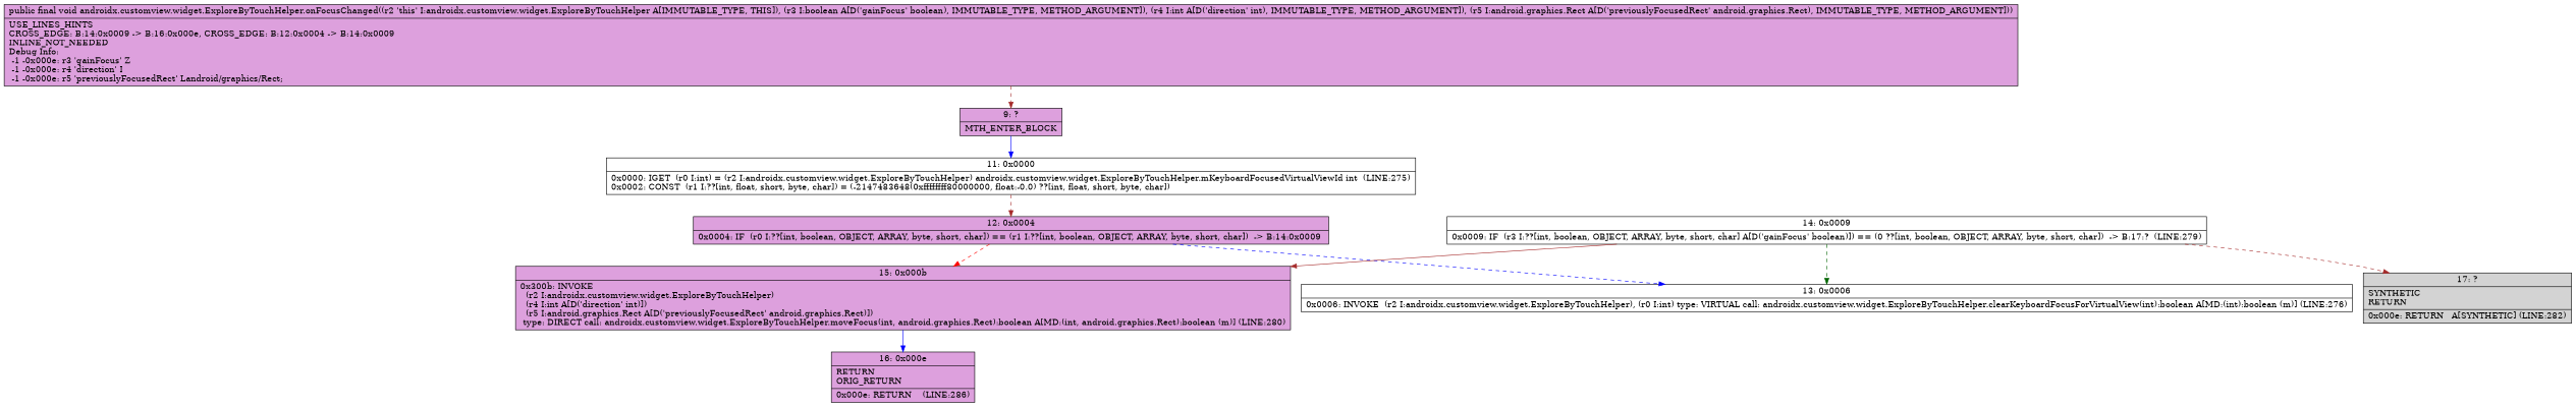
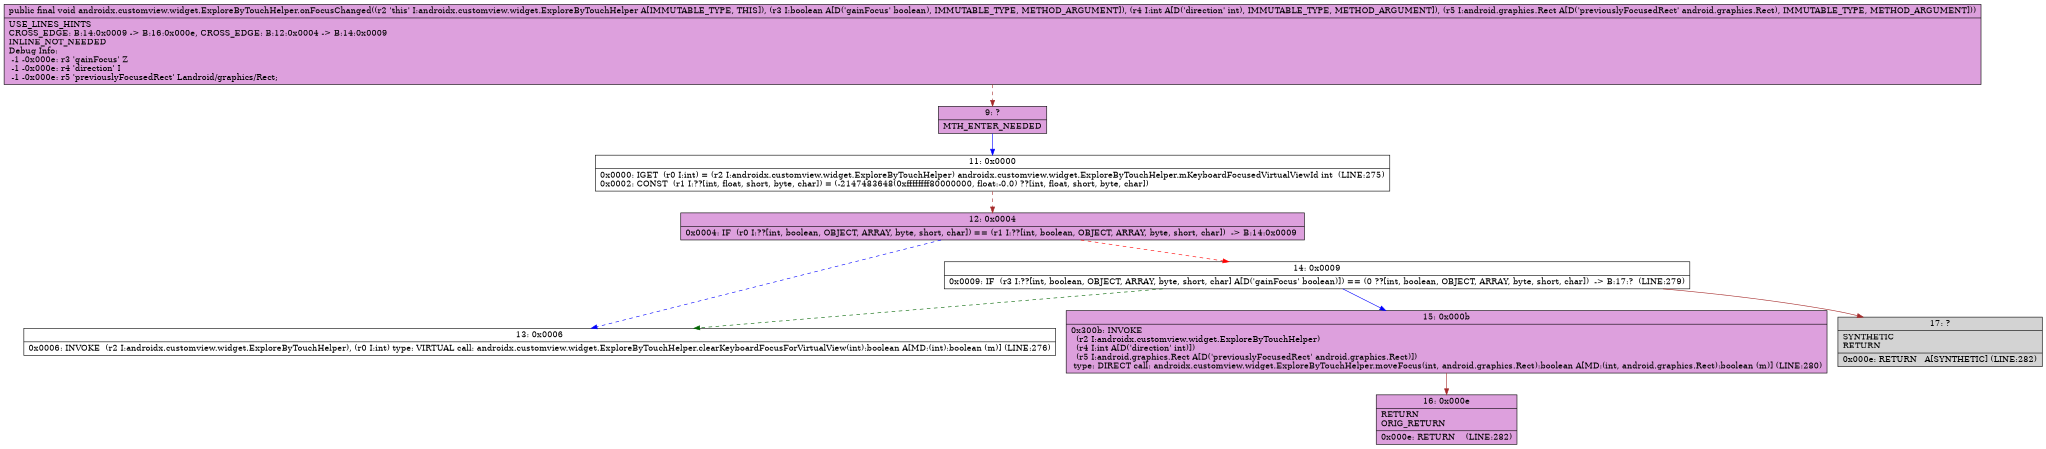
  digraph {
    node [fillcolor=plum shape=record style=filled]
    edge [color=blue style=dashed]
-   n1 [label="{9\:\ ?|MTH_ENTER_BLOCK\l}"]
+   n1 [label="{9\:\ ?|MTH_ENTER_NEEDED\l}"]
    n2 [fillcolor=white label="{11\:\ 0x0000|0x0000: IGET  (r0 I:int) = (r2 I:androidx.customview.widget.ExploreByTouchHelper) androidx.customview.widget.ExploreByTouchHelper.mKeyboardFocusedVirtualViewId int  (LINE:275)\l0x0002: CONST  (r1 I:??[int, float, short, byte, char]) = (\-2147483648(0xffffffff80000000, float:\-0.0) ??[int, float, short, byte, char]) \l}"]
    n3 [label="{12\:\ 0x0004|0x0004: IF  (r0 I:??[int, boolean, OBJECT, ARRAY, byte, short, char]) == (r1 I:??[int, boolean, OBJECT, ARRAY, byte, short, char])  \-\> B:14:0x0009 \l}"]
    n4 [fillcolor=white label="{13\:\ 0x0006|0x0006: INVOKE  (r2 I:androidx.customview.widget.ExploreByTouchHelper), (r0 I:int) type: VIRTUAL call: androidx.customview.widget.ExploreByTouchHelper.clearKeyboardFocusForVirtualView(int):boolean A[MD:(int):boolean (m)] (LINE:276)\l}"]
    n5 [fillcolor=white label="{14\:\ 0x0009|0x0009: IF  (r3 I:??[int, boolean, OBJECT, ARRAY, byte, short, char] A[D('gainFocus' boolean)]) == (0 ??[int, boolean, OBJECT, ARRAY, byte, short, char])  \-\> B:17:?  (LINE:279)\l}"]
    n6 [label="{15\:\ 0x000b|0x300b: INVOKE  \l  (r2 I:androidx.customview.widget.ExploreByTouchHelper)\l  (r4 I:int A[D('direction' int)])\l  (r5 I:android.graphics.Rect A[D('previouslyFocusedRect' android.graphics.Rect)])\l type: DIRECT call: androidx.customview.widget.ExploreByTouchHelper.moveFocus(int, android.graphics.Rect):boolean A[MD:(int, android.graphics.Rect):boolean (m)] (LINE:280)\l}"]
    n7 [fillcolor=lightgrey label="{17\:\ ?|SYNTHETIC\lRETURN\l|0x000e: RETURN   A[SYNTHETIC] (LINE:282)\l}"]
-   n8 [label="{16\:\ 0x000e|RETURN\lORIG_RETURN\l|0x000e: RETURN    (LINE:286)\l}"]
+   n8 [label="{16\:\ 0x000e|RETURN\lORIG_RETURN\l|0x000e: RETURN    (LINE:282)\l}"]
    n9 [label="{public final void androidx.customview.widget.ExploreByTouchHelper.onFocusChanged((r2 'this' I:androidx.customview.widget.ExploreByTouchHelper A[IMMUTABLE_TYPE, THIS]), (r3 I:boolean A[D('gainFocus' boolean), IMMUTABLE_TYPE, METHOD_ARGUMENT]), (r4 I:int A[D('direction' int), IMMUTABLE_TYPE, METHOD_ARGUMENT]), (r5 I:android.graphics.Rect A[D('previouslyFocusedRect' android.graphics.Rect), IMMUTABLE_TYPE, METHOD_ARGUMENT]))  | USE_LINES_HINTS\lCROSS_EDGE: B:14:0x0009 \-\> B:16:0x000e, CROSS_EDGE: B:12:0x0004 \-\> B:14:0x0009\lINLINE_NOT_NEEDED\lDebug Info:\l  \-1 \-0x000e: r3 'gainFocus' Z\l  \-1 \-0x000e: r4 'direction' I\l  \-1 \-0x000e: r5 'previouslyFocusedRect' Landroid\/graphics\/Rect;\l}"]
    n1 -> n2 [style=solid]
    n2 -> n3 [color=brown]
    n3 -> n4
-   n3 -> n6 [color=red]
+   n3 -> n5 [color=red]
    n5 -> n4 [color=darkgreen]
-   n5 -> n6 [color=brown style=solid]
-   n5 -> n7 [color=brown]
-   n6 -> n8 [style=solid]
+   n5 -> n6 [style=solid]
+   n5 -> n7 [color=brown style=solid]
+   n6 -> n8 [color=brown style=solid]
    n9 -> n1 [color=brown]
  }
